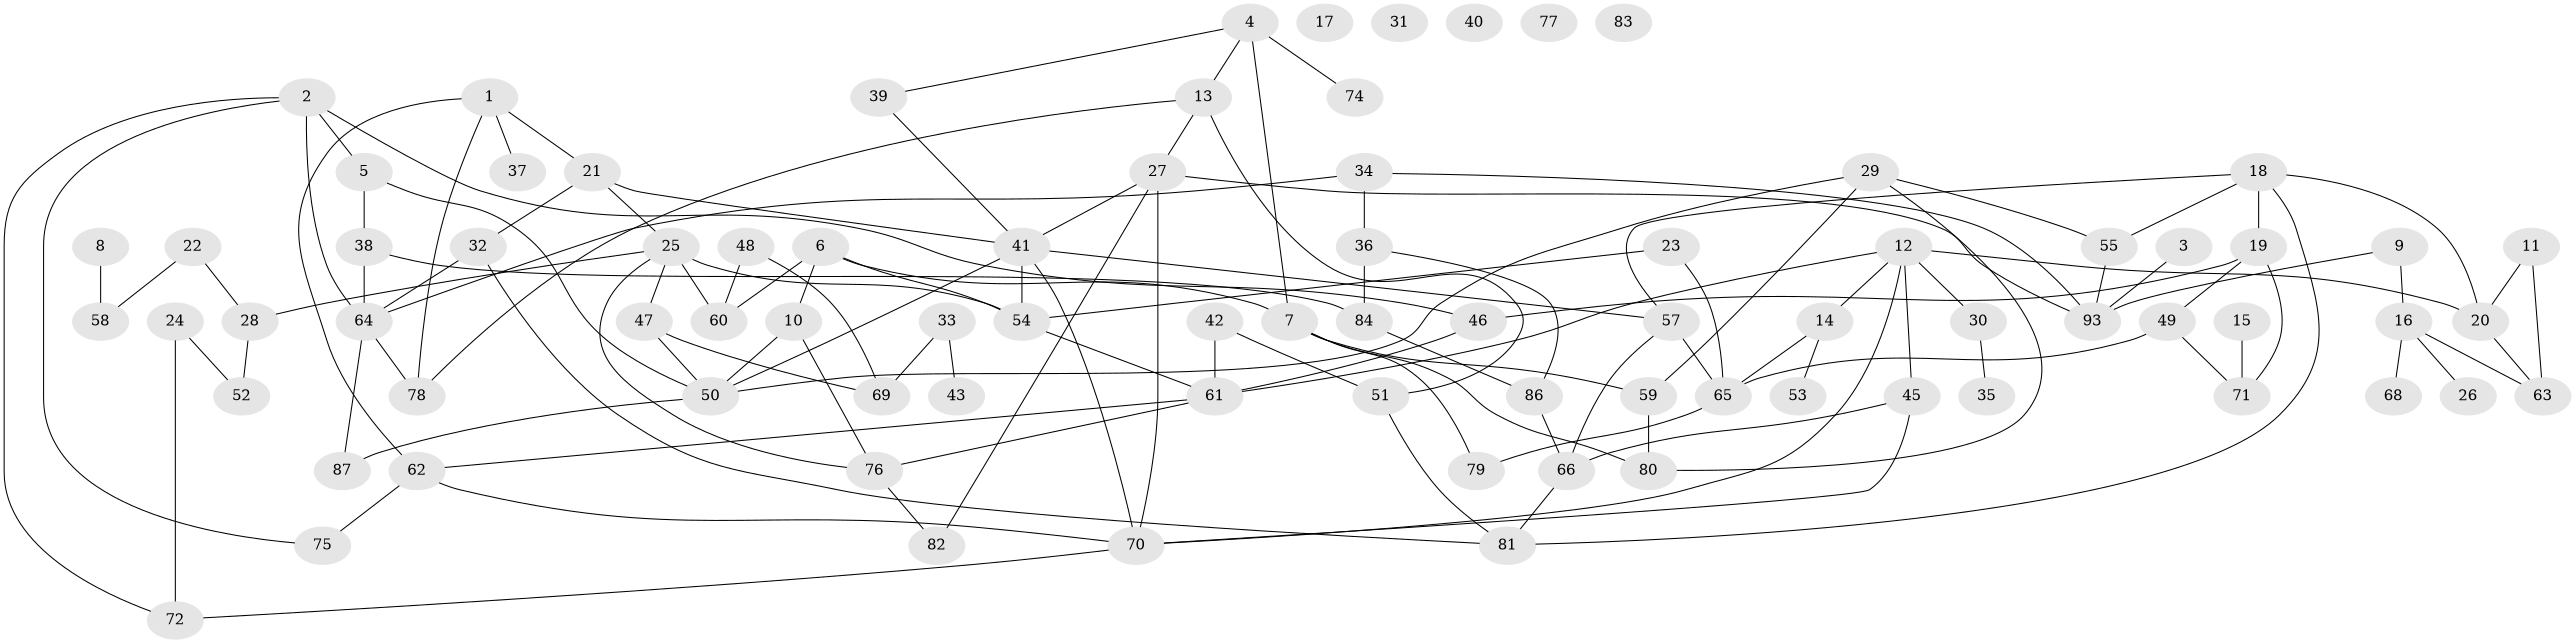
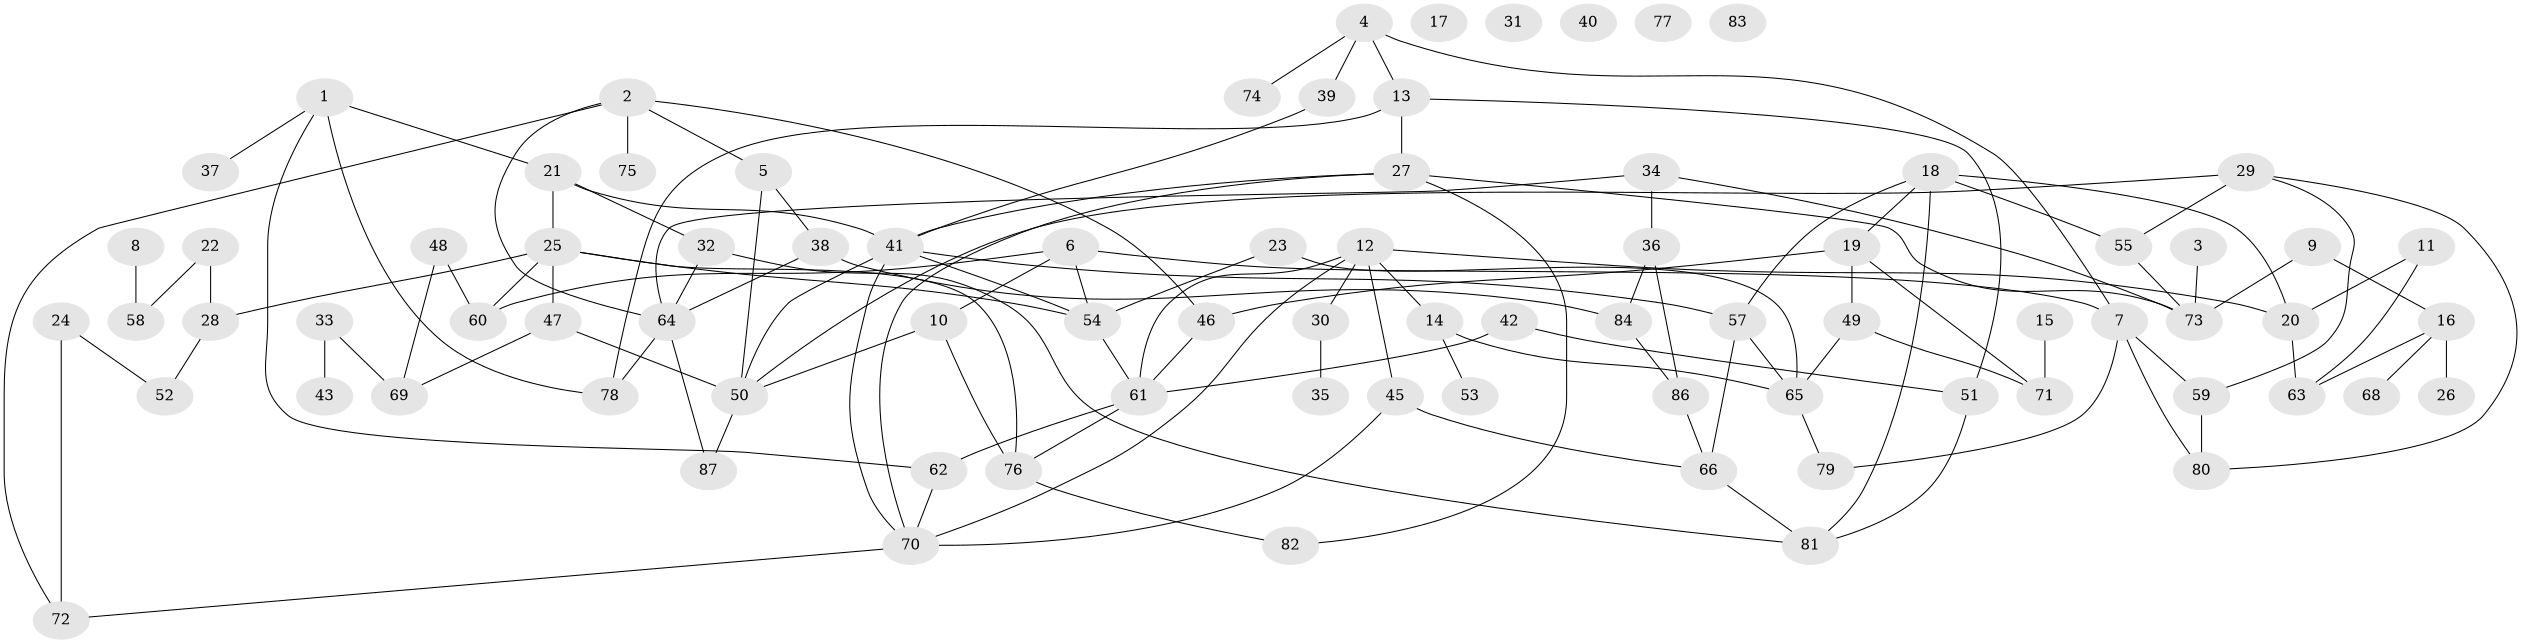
  graph {
    node [color=gray90 style=filled]
    1
    21
    37
    62
    78
    25
    32
    41
    75
    70
    2
    5
    46
    64
    72
    38
    50
    61
    n19 [label=87]
    3
-   73 [label=93]
+   73
    4
    7
    13
    39
    74
    59
    79
    80
    27
    51
    n32 [label=84]
    6
    10
    54
    60
    76
    8
    58
    9
    16
    63
    26
    68
    82
    11
    20
    12
    14
    30
    45
    53
    65
    35
    66
    81
    15
    71
    17
    18
    19
    55
    57
    49
    28
    47
    22
    52
    23
    24
    69
    29
    31
    33
    43
    34
    36
    n78 [label=86]
    40
    42
    48
    77
    83
    1 -- 21
    1 -- 37
    1 -- 62
    1 -- 78
    21 -- 25
    21 -- 32
    21 -- 41
-   62 -- 75
    62 -- 70
    25 -- 54
    25 -- 60
    25 -- 76
    25 -- 28
    25 -- 47
    32 -- 64
    32 -- 81
    41 -- 70
    41 -- 50
    41 -- 54
    41 -- 57
    70 -- 72
    2 -- 75
    2 -- 5
    2 -- 46
    2 -- 64
    2 -- 72
    5 -- 38
    5 -- 50
    46 -- 61
    64 -- 78
    64 -- n19
    38 -- 64
    38 -- n32
    50 -- n19
    61 -- 62
    61 -- 76
    3 -- 73
    4 -- 7
    4 -- 13
    4 -- 39
    4 -- 74
    7 -- 59
    7 -- 79
    7 -- 80
    13 -- 78
    13 -- 27
    13 -- 51
    39 -- 41
    59 -- 80
    27 -- 41
    27 -- 70
    27 -- 73
    27 -- 82
    51 -- 81
    n32 -- n78
    6 -- 7
    6 -- 10
    6 -- 54
    6 -- 60
    10 -- 50
    10 -- 76
    54 -- 61
    76 -- 82
    8 -- 58
    9 -- 73
    9 -- 16
    16 -- 63
    16 -- 26
    16 -- 68
    11 -- 63
    11 -- 20
    20 -- 63
    12 -- 70
    12 -- 61
    12 -- 20
    12 -- 14
    12 -- 30
    12 -- 45
    14 -- 53
    14 -- 65
    30 -- 35
    45 -- 70
    45 -- 66
    65 -- 79
    66 -- 81
    15 -- 71
    18 -- 20
    18 -- 81
    18 -- 19
    18 -- 55
    18 -- 57
    19 -- 46
    19 -- 71
    19 -- 49
    55 -- 73
    57 -- 65
    57 -- 66
    49 -- 65
    49 -- 71
    28 -- 52
    47 -- 50
    47 -- 69
    22 -- 58
    22 -- 28
    23 -- 54
    23 -- 65
    24 -- 72
    24 -- 52
    29 -- 50
    29 -- 59
    29 -- 80
    29 -- 55
    33 -- 69
    33 -- 43
    34 -- 64
    34 -- 73
    34 -- 36
    36 -- n32
    36 -- n78
    n78 -- 66
    42 -- 61
    42 -- 51
    48 -- 60
    48 -- 69
  }
